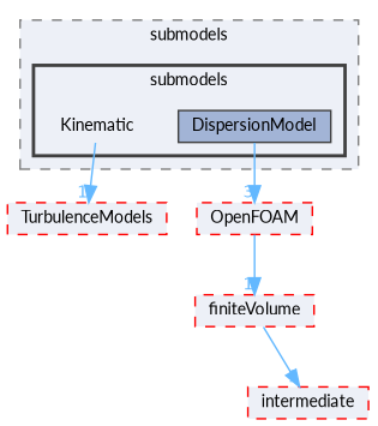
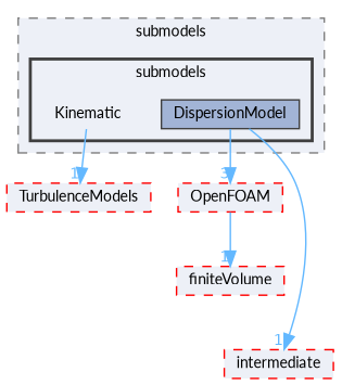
  digraph {
    compound=true
    fontname=Lato
    node [fontname=Lato fontsize=10 shape=box color=red fillcolor="#edf0f7" style="filled,dashed"]
    edge [color=steelblue1 fontcolor=steelblue1 fontname=Lato fontsize=10 headlabel=1 labeldistance=1.5 labelfontname=Helvetica labelfontsize=10]
    n1 [height=0.2 label=Kinematic shape=plaintext width=0.4 color="" fillcolor="" style=""]
    n2 [color=grey25 fillcolor="#a2b4d6" height=0.2 label=DispersionModel style=filled width=0.4]
    n3 [height=0.2 label=TurbulenceModels width=0.4]
    n4 [height=0.2 label=OpenFOAM width=0.4]
    n5 [height=0.2 label=intermediate width=0.4]
    n6 [height=0.2 label=finiteVolume width=0.4]
    subgraph cluster_1 {
      bgcolor="#edf0f7"
      fontsize=10
      label=submodels
      pencolor=grey50
      style="filled,dashed"
      subgraph cluster_2 {
        bgcolor="#edf0f7"
        fontsize=10
        label=submodels
        pencolor=grey25
        style="filled,bold"
        n1
        n2
      }
    }
    n1 -> n3
    n2 -> n4 [headlabel=3]
-   n6 -> n5
+   n2 -> n5
    n4 -> n6
  }
